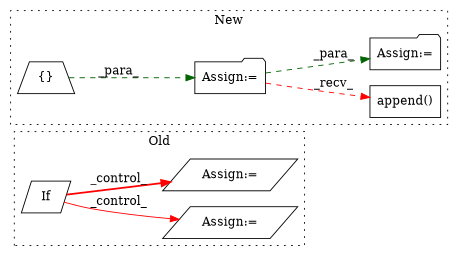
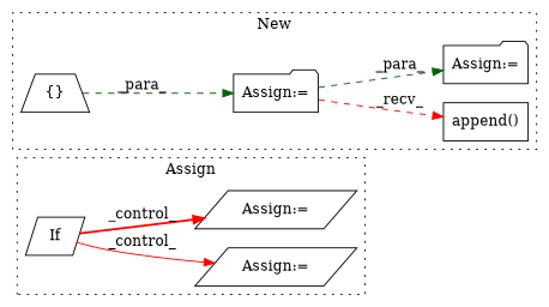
  digraph {
    rankdir=LR
    node [a=68 l=3 shape=parallelogram]
    edge [color=red style=dashed]
    n1 [a=96 l="3,14" label=If s="4128,4150"]
    n2 [label="Assign:=" s=4379]
    n3 [label="Assign:=" s=4617]
    n4 [a=75 l="12,1" label="append()" s="1268,1357" shape=box]
    n5 [label="Assign:=" s=1160 shape=folder]
    n6 [a=59 l="2,1" label="{}" s="1163,1163" shape=trapezium]
    n7 [label="Assign:=" s=2016 shape=folder]
    subgraph cluster_1 {
-     label=Old
+     label=Assign
      style=dotted
      n1
      n2
      n3
    }
    subgraph cluster_2 {
      label=New
      style=dotted
      n4
      n5
      n6
      n7
    }
    n1 -> n2 [label=_control_ style=solid]
    n1 -> n3 [label=_control_ style=bold]
    n5 -> n4 [label=_recv_]
    n5 -> n7 [label=_para_ color=darkgreen]
    n6 -> n5 [label=_para_ color=darkgreen]
  }
